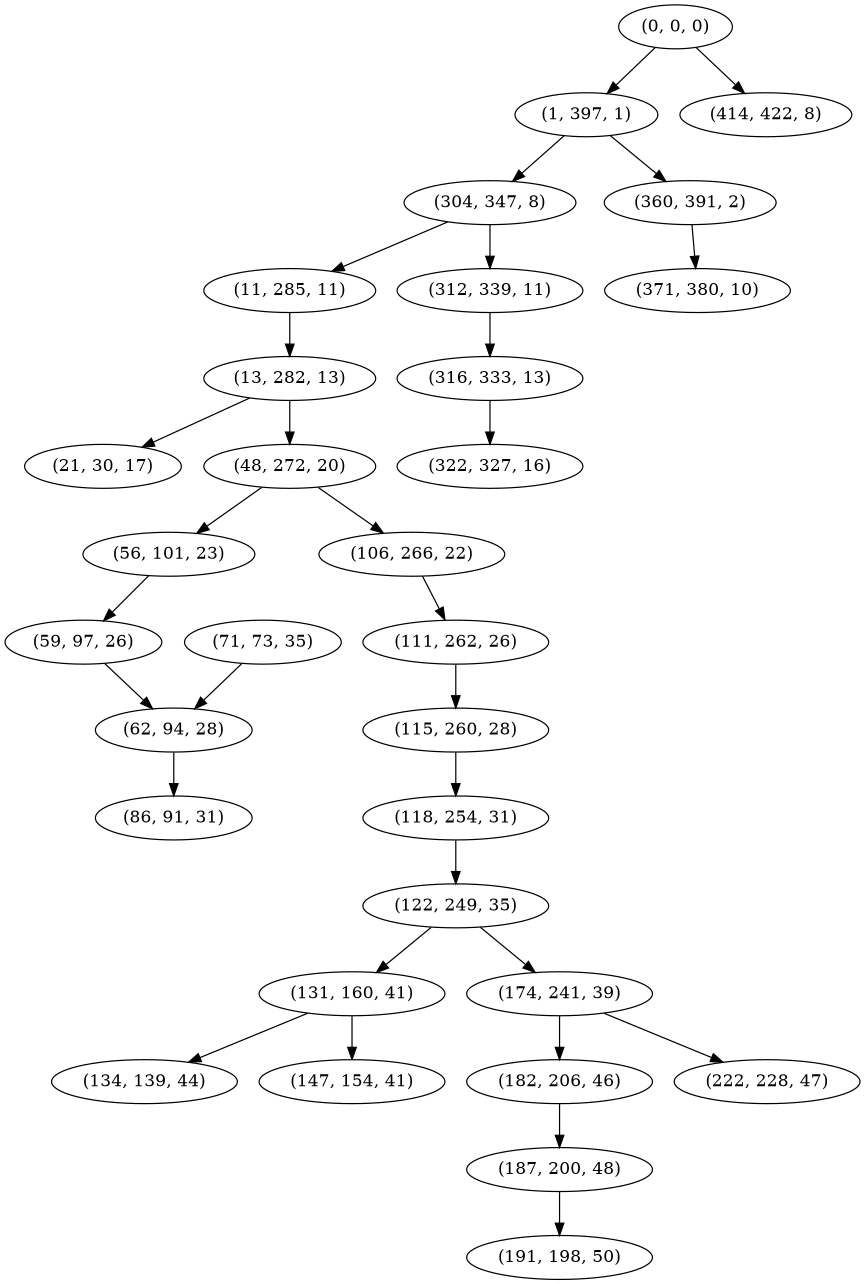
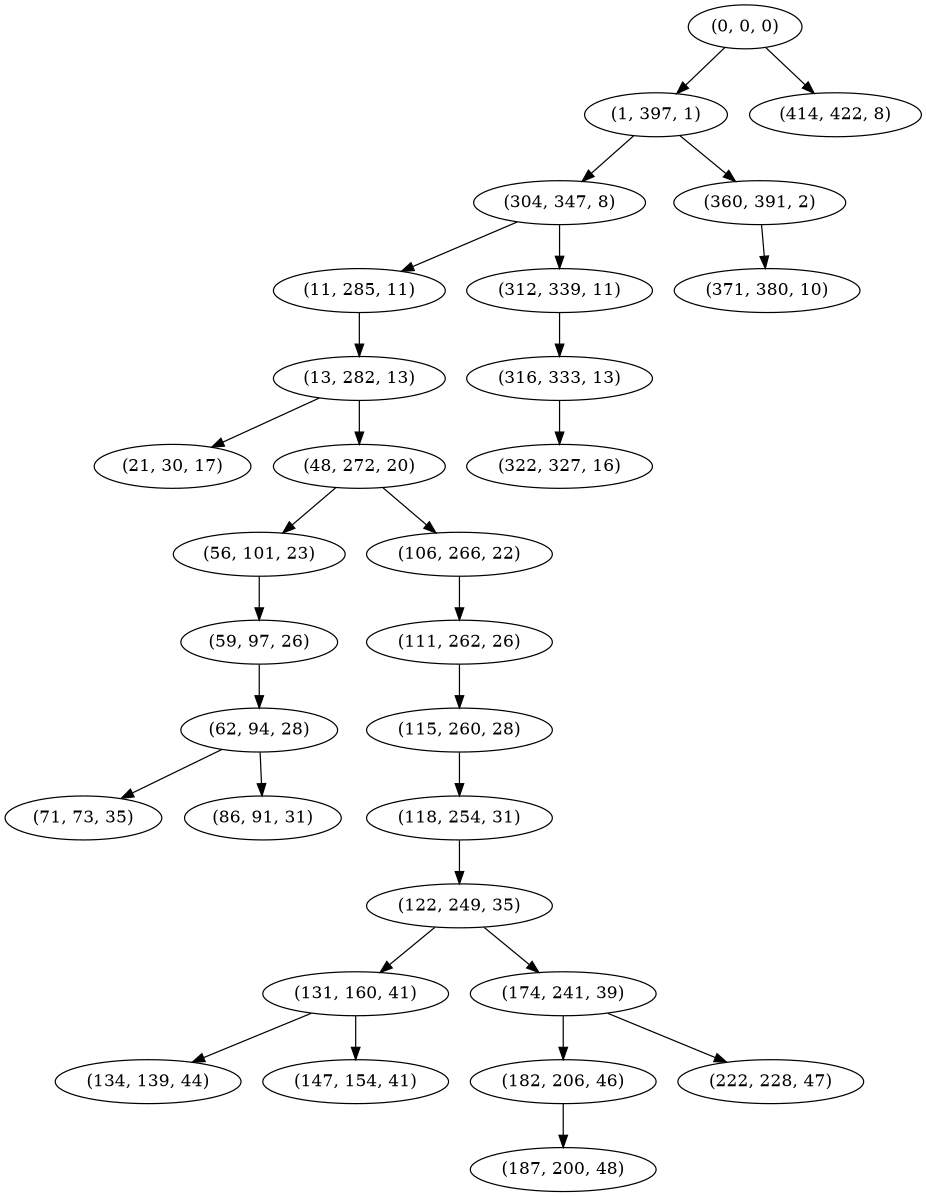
  digraph {
    "(0, 0, 0)"
    "(1, 397, 1)"
    "(414, 422, 8)"
    "(304, 347, 8)"
    "(360, 391, 2)"
    "(11, 285, 11)"
    "(13, 282, 13)"
    "(312, 339, 11)"
    "(371, 380, 10)"
    "(21, 30, 17)"
    "(48, 272, 20)"
    "(56, 101, 23)"
    "(106, 266, 22)"
    "(59, 97, 26)"
    "(111, 262, 26)"
    "(62, 94, 28)"
    n17 [label="(71, 73, 35)"]
    "(86, 91, 31)"
    "(115, 260, 28)"
    "(118, 254, 31)"
    "(122, 249, 35)"
    "(131, 160, 41)"
    "(174, 241, 39)"
    "(134, 139, 44)"
    n25 [label="(147, 154, 41)"]
    "(182, 206, 46)"
    "(222, 228, 47)"
    "(187, 200, 48)"
-   "(191, 198, 50)"
    "(316, 333, 13)"
    "(322, 327, 16)"
    "(0, 0, 0)" -> "(1, 397, 1)"
    "(0, 0, 0)" -> "(414, 422, 8)"
    "(1, 397, 1)" -> "(304, 347, 8)"
    "(1, 397, 1)" -> "(360, 391, 2)"
    "(304, 347, 8)" -> "(11, 285, 11)"
    "(304, 347, 8)" -> "(312, 339, 11)"
    "(360, 391, 2)" -> "(371, 380, 10)"
    "(11, 285, 11)" -> "(13, 282, 13)"
    "(13, 282, 13)" -> "(21, 30, 17)"
    "(13, 282, 13)" -> "(48, 272, 20)"
    "(312, 339, 11)" -> "(316, 333, 13)"
    "(48, 272, 20)" -> "(56, 101, 23)"
    "(48, 272, 20)" -> "(106, 266, 22)"
    "(56, 101, 23)" -> "(59, 97, 26)"
    "(106, 266, 22)" -> "(111, 262, 26)"
    "(59, 97, 26)" -> "(62, 94, 28)"
    "(111, 262, 26)" -> "(115, 260, 28)"
-   n17 -> "(62, 94, 28)"
+   "(62, 94, 28)" -> n17
    "(62, 94, 28)" -> "(86, 91, 31)"
    "(115, 260, 28)" -> "(118, 254, 31)"
    "(118, 254, 31)" -> "(122, 249, 35)"
    "(122, 249, 35)" -> "(131, 160, 41)"
    "(122, 249, 35)" -> "(174, 241, 39)"
    "(131, 160, 41)" -> "(134, 139, 44)"
    "(131, 160, 41)" -> n25
    "(174, 241, 39)" -> "(182, 206, 46)"
    "(174, 241, 39)" -> "(222, 228, 47)"
    "(182, 206, 46)" -> "(187, 200, 48)"
-   "(187, 200, 48)" -> "(191, 198, 50)"
    "(316, 333, 13)" -> "(322, 327, 16)"
  }
